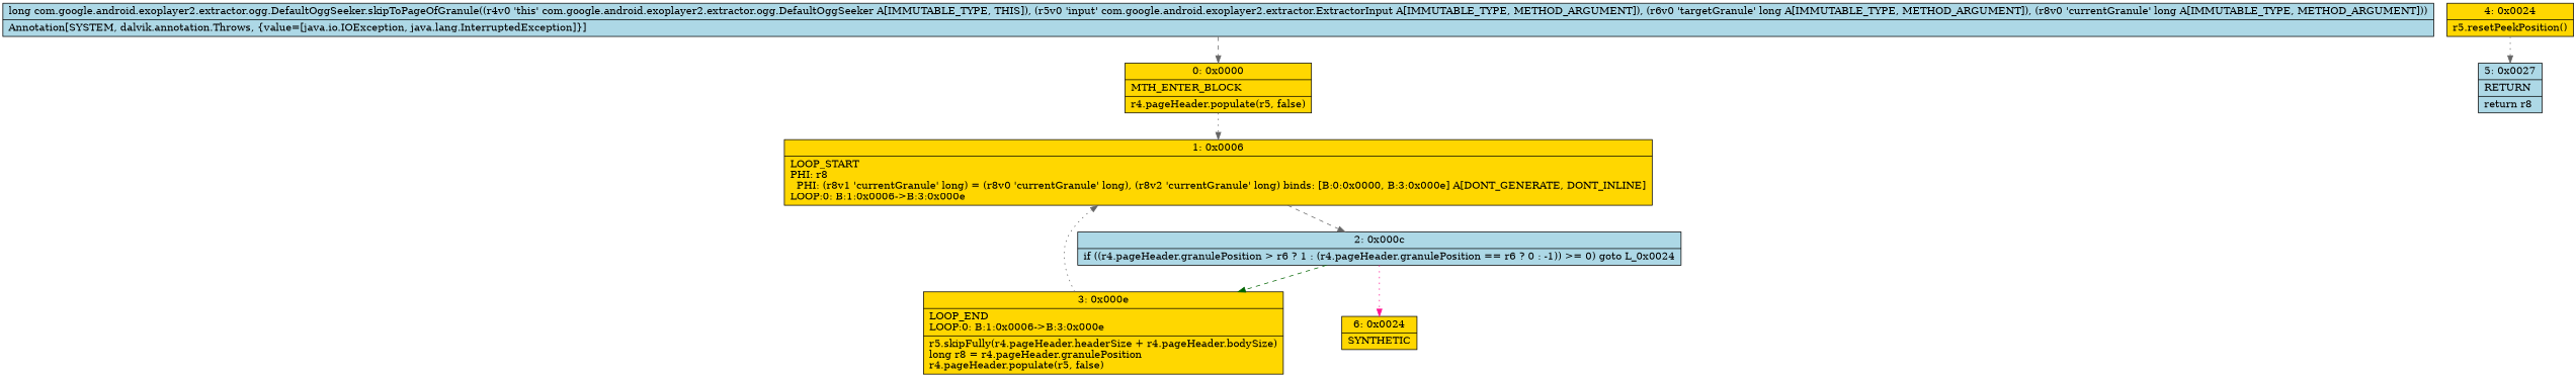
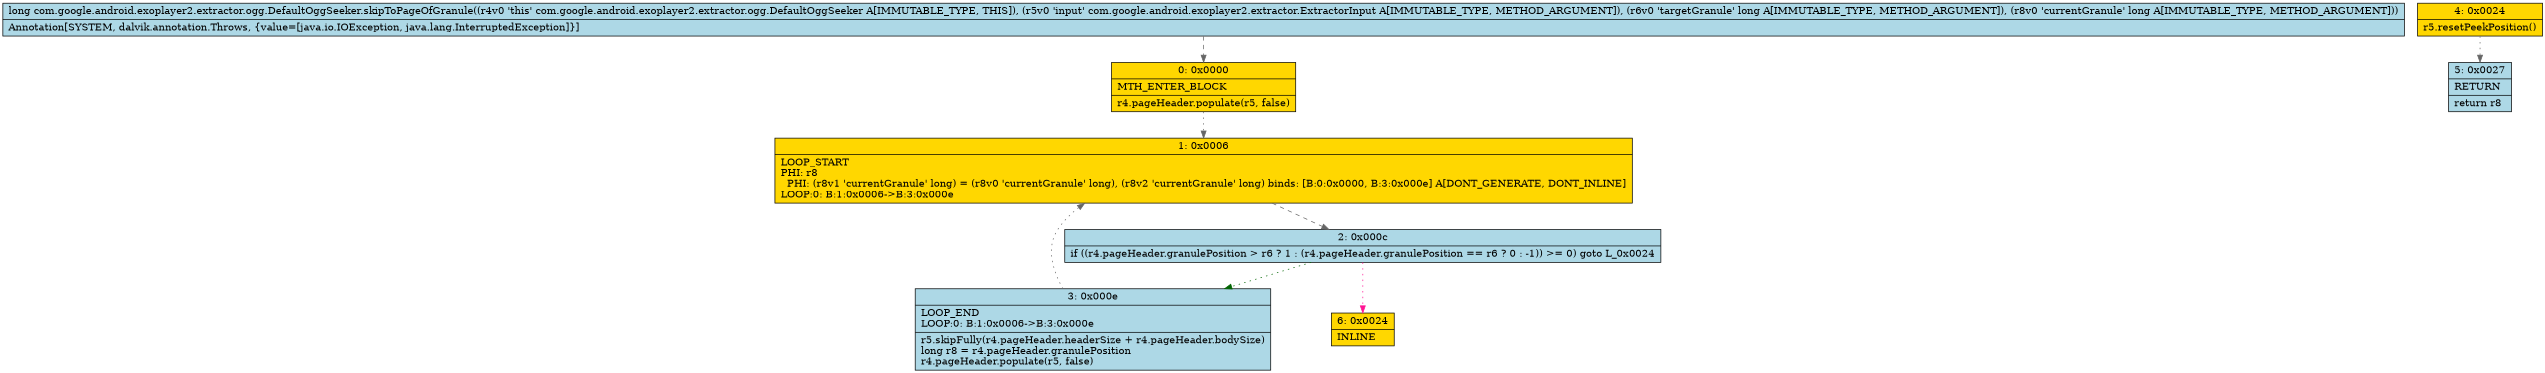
  digraph {
    node [fillcolor=gold shape=record style=filled]
    edge [color=gray40 style=dotted]
    n1 [label="{0\:\ 0x0000|MTH_ENTER_BLOCK\l|r4.pageHeader.populate(r5, false)\l}"]
    n2 [label="{1\:\ 0x0006|LOOP_START\lPHI: r8 \l  PHI: (r8v1 'currentGranule' long) = (r8v0 'currentGranule' long), (r8v2 'currentGranule' long) binds: [B:0:0x0000, B:3:0x000e] A[DONT_GENERATE, DONT_INLINE]\lLOOP:0: B:1:0x0006\-\>B:3:0x000e\l}"]
    n3 [fillcolor=lightblue label="{2\:\ 0x000c|if ((r4.pageHeader.granulePosition \> r6 ? 1 : (r4.pageHeader.granulePosition == r6 ? 0 : \-1)) \>= 0) goto L_0x0024\l}"]
-   n4 [label="{3\:\ 0x000e|LOOP_END\lLOOP:0: B:1:0x0006\-\>B:3:0x000e\l|r5.skipFully(r4.pageHeader.headerSize + r4.pageHeader.bodySize)\llong r8 = r4.pageHeader.granulePosition\lr4.pageHeader.populate(r5, false)\l}"]
-   n5 [label="{6\:\ 0x0024|SYNTHETIC\l}"]
+   n4 [fillcolor=lightblue label="{3\:\ 0x000e|LOOP_END\lLOOP:0: B:1:0x0006\-\>B:3:0x000e\l|r5.skipFully(r4.pageHeader.headerSize + r4.pageHeader.bodySize)\llong r8 = r4.pageHeader.granulePosition\lr4.pageHeader.populate(r5, false)\l}"]
+   n5 [label="{6\:\ 0x0024|INLINE\l}"]
    n6 [label="{4\:\ 0x0024|r5.resetPeekPosition()\l}"]
    n7 [fillcolor=lightblue label="{5\:\ 0x0027|RETURN\l|return r8\l}"]
    n8 [fillcolor=lightblue label="{long com.google.android.exoplayer2.extractor.ogg.DefaultOggSeeker.skipToPageOfGranule((r4v0 'this' com.google.android.exoplayer2.extractor.ogg.DefaultOggSeeker A[IMMUTABLE_TYPE, THIS]), (r5v0 'input' com.google.android.exoplayer2.extractor.ExtractorInput A[IMMUTABLE_TYPE, METHOD_ARGUMENT]), (r6v0 'targetGranule' long A[IMMUTABLE_TYPE, METHOD_ARGUMENT]), (r8v0 'currentGranule' long A[IMMUTABLE_TYPE, METHOD_ARGUMENT]))  | Annotation[SYSTEM, dalvik.annotation.Throws, \{value=[java.io.IOException, java.lang.InterruptedException]\}]\l}"]
    n1 -> n2
    n2 -> n3 [style=dashed]
-   n3 -> n4 [color=darkgreen style=dashed]
+   n3 -> n4 [color=darkgreen]
    n3 -> n5 [color=deeppink]
    n4 -> n2
    n6 -> n7
    n8 -> n1 [style=dashed]
  }
